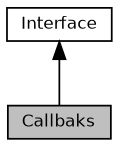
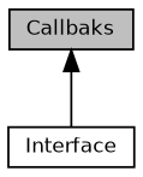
  digraph {
    rankdir=TB
    node [color=black fontname=Helvetica fontsize=10 shape=record style=filled]
    n1 [fillcolor=grey75 fontcolor=black height=0.2 label=Callbaks width=0.4]
    n2 [fillcolor=white height=0.2 label=Interface width=0.4]
-   n2 -> n1 [dir=back fontname=Helvetica fontsize=10 labelfontname=Helvetica labelfontsize=10 shape=plaintext style=solid]
+   n1 -> n2 [dir=back fontname=Helvetica fontsize=10 labelfontname=Helvetica labelfontsize=10 shape=plaintext style=solid]
  }
